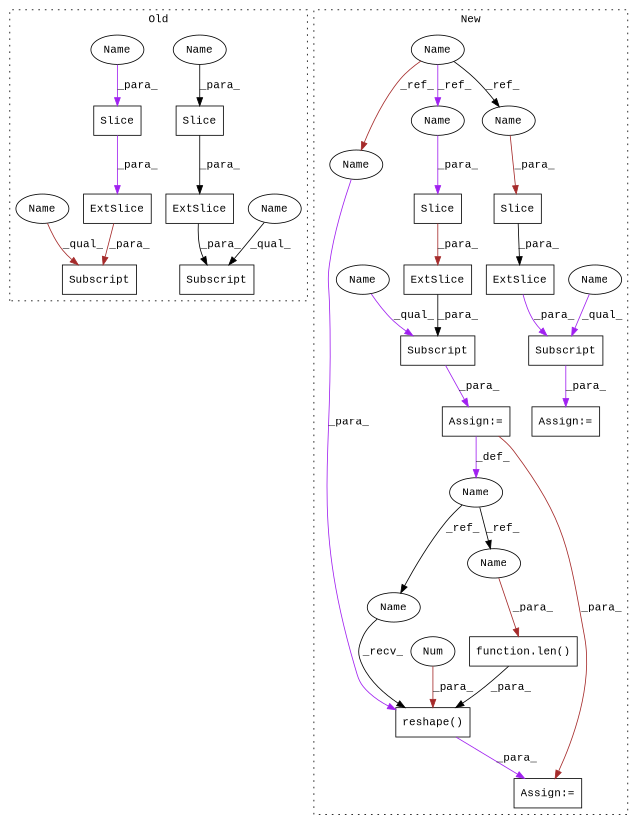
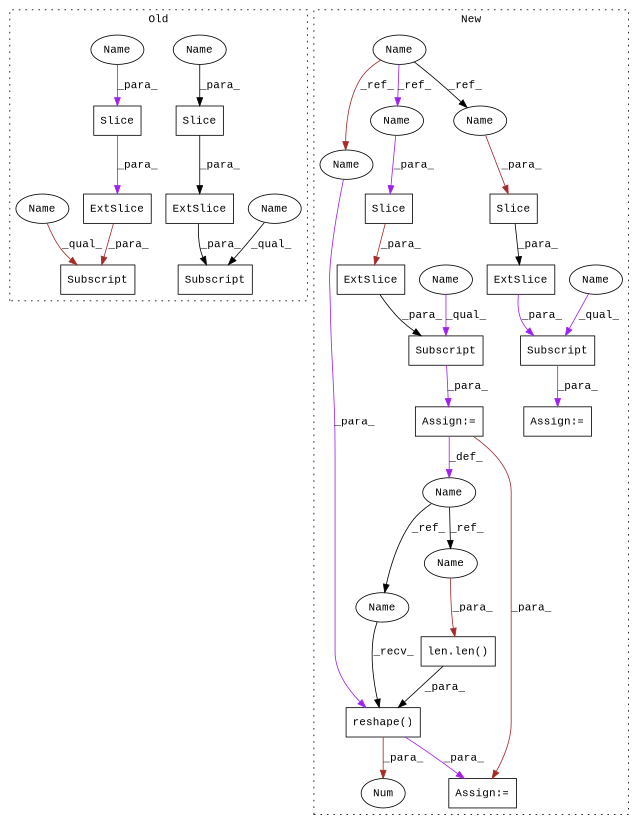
  digraph {
    fontname="Liberation Mono"
    node [a=87 fontname="Liberation Mono" l=5 s=3456 shape=box]
    edge [color=purple fontname="Liberation Mono"]
    n1 [a=80 l=9 label=Slice]
    n2 [a=63 l="20,0" label=Subscript s="3447,0"]
    n3 [a=63 l="20,0" label=Subscript s="3535,0"]
    n4 [a=85 label=ExtSlice s=3447]
    n5 [a=85 label=ExtSlice s=3535]
    n6 [a=80 l=1 label=Slice s=3544]
    n7 [label=Name s=3447 shape=ellipse]
    n8 [label=Name s=3535 shape=ellipse]
    n9 [l=9 label=Name shape=ellipse]
    n10 [l=9 label=Name s=3545 shape=ellipse]
    n11 [a=85 label=ExtSlice s=4062]
    n12 [a=63 l="24,0" label=Subscript s="4062,0"]
    n13 [a=80 l=13 label=Slice s=4071]
    n14 [l=13 label=Name s=3919 shape=ellipse]
    n15 [a=75 l="23,1" label="reshape()" s="4112,4171"]
    n16 [a=63 l="24,0" label=Subscript s="4012,0"]
    n17 [l=14 label=Name s=4045 shape=ellipse]
-   n18 [a=75 l="4,1" label="function.len()" s="4135,4153"]
+   n18 [a=75 l="4,1" label="len.len()" s="4135,4153"]
    n19 [a=85 label=ExtSlice s=4012]
    n20 [a=76 l=2 label=Num s=4169 shape=ellipse]
    n21 [a=68 l=3 label="Assign:=" s=4109]
    n22 [a=68 l=3 label="Assign:=" s=4059]
    n23 [a=68 l=3 label="Assign:=" s=4009]
    n24 [a=80 l=1 label=Slice s=4021]
    n25 [l=13 label=Name s=4155 shape=ellipse]
    n26 [l=13 label=Name s=4071 shape=ellipse]
    n27 [l=13 label=Name s=4022 shape=ellipse]
    n28 [l=14 label=Name s=4112 shape=ellipse]
    n29 [l=14 label=Name s=4139 shape=ellipse]
    n30 [label=Name s=4012 shape=ellipse]
    n31 [label=Name s=4062 shape=ellipse]
    subgraph cluster_1 {
      label=Old
      style=dotted
      n1
      n2
      n3
      n4
      n5
      n6
      n7
      n8
      n9
      n10
    }
    subgraph cluster_2 {
      label=New
      style=dotted
      n11
      n12
      n13
      n14
      n15
      n16
      n17
      n18
      n19
      n20
      n21
      n22
      n23
      n24
      n25
      n26
      n27
      n28
      n29
      n30
      n31
    }
    n1 -> n4 [color=black label=_para_]
    n4 -> n2 [color=black label=_para_]
    n5 -> n3 [color=brown label=_para_]
    n6 -> n5 [label=_para_]
    n7 -> n2 [color=black label=_qual_]
    n8 -> n3 [color=brown label=_qual_]
    n9 -> n1 [color=black label=_para_]
    n10 -> n6 [label=_para_]
    n11 -> n12 [color=black label=_para_]
    n12 -> n22 [label=_para_]
    n13 -> n11 [color=brown label=_para_]
    n14 -> n25 [color=brown label=_ref_]
    n14 -> n26 [label=_ref_]
    n14 -> n27 [color=black label=_ref_]
    n15 -> n21 [label=_para_]
    n16 -> n23 [label=_para_]
    n17 -> n28 [color=black label=_ref_]
    n17 -> n29 [color=black label=_ref_]
    n18 -> n15 [color=black label=_para_]
    n19 -> n16 [label=_para_]
-   n20 -> n15 [color=brown label=_para_]
+   n15 -> n20 [color=brown label=_para_]
    n22 -> n17 [label=_def_]
    n22 -> n21 [color=brown label=_para_]
    n24 -> n19 [color=black label=_para_]
    n25 -> n15 [label=_para_]
    n26 -> n13 [label=_para_]
    n27 -> n24 [color=brown label=_para_]
    n28 -> n15 [color=black label=_recv_]
    n29 -> n18 [color=brown label=_para_]
    n30 -> n16 [label=_qual_]
    n31 -> n12 [label=_qual_]
  }
